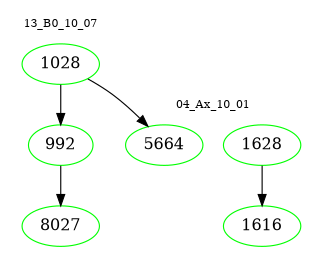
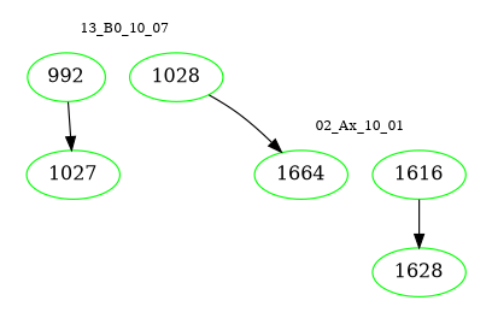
  digraph {
    node [color=green]
    edge [color=black]
    n1 [label=1628]
    n2 [label=1616]
-   n3 [label=5664]
+   n3 [label=1664]
    n4 [label=1028]
    n5 [label=992]
-   n6 [label=8027]
+   n6 [label=1027]
    subgraph cluster_1 {
      color=white
      fontsize=10
-     label="04_Ax_10_01"
+     label="02_Ax_10_01"
      n1
      n2
      n3
    }
    subgraph cluster_2 {
      color=white
      fontsize=10
      label="13_B0_10_07"
      n4
      n5
      n6
    }
-   n1 -> n2
+   n2 -> n1
    n4 -> n3
-   n4 -> n5
    n5 -> n6
  }
